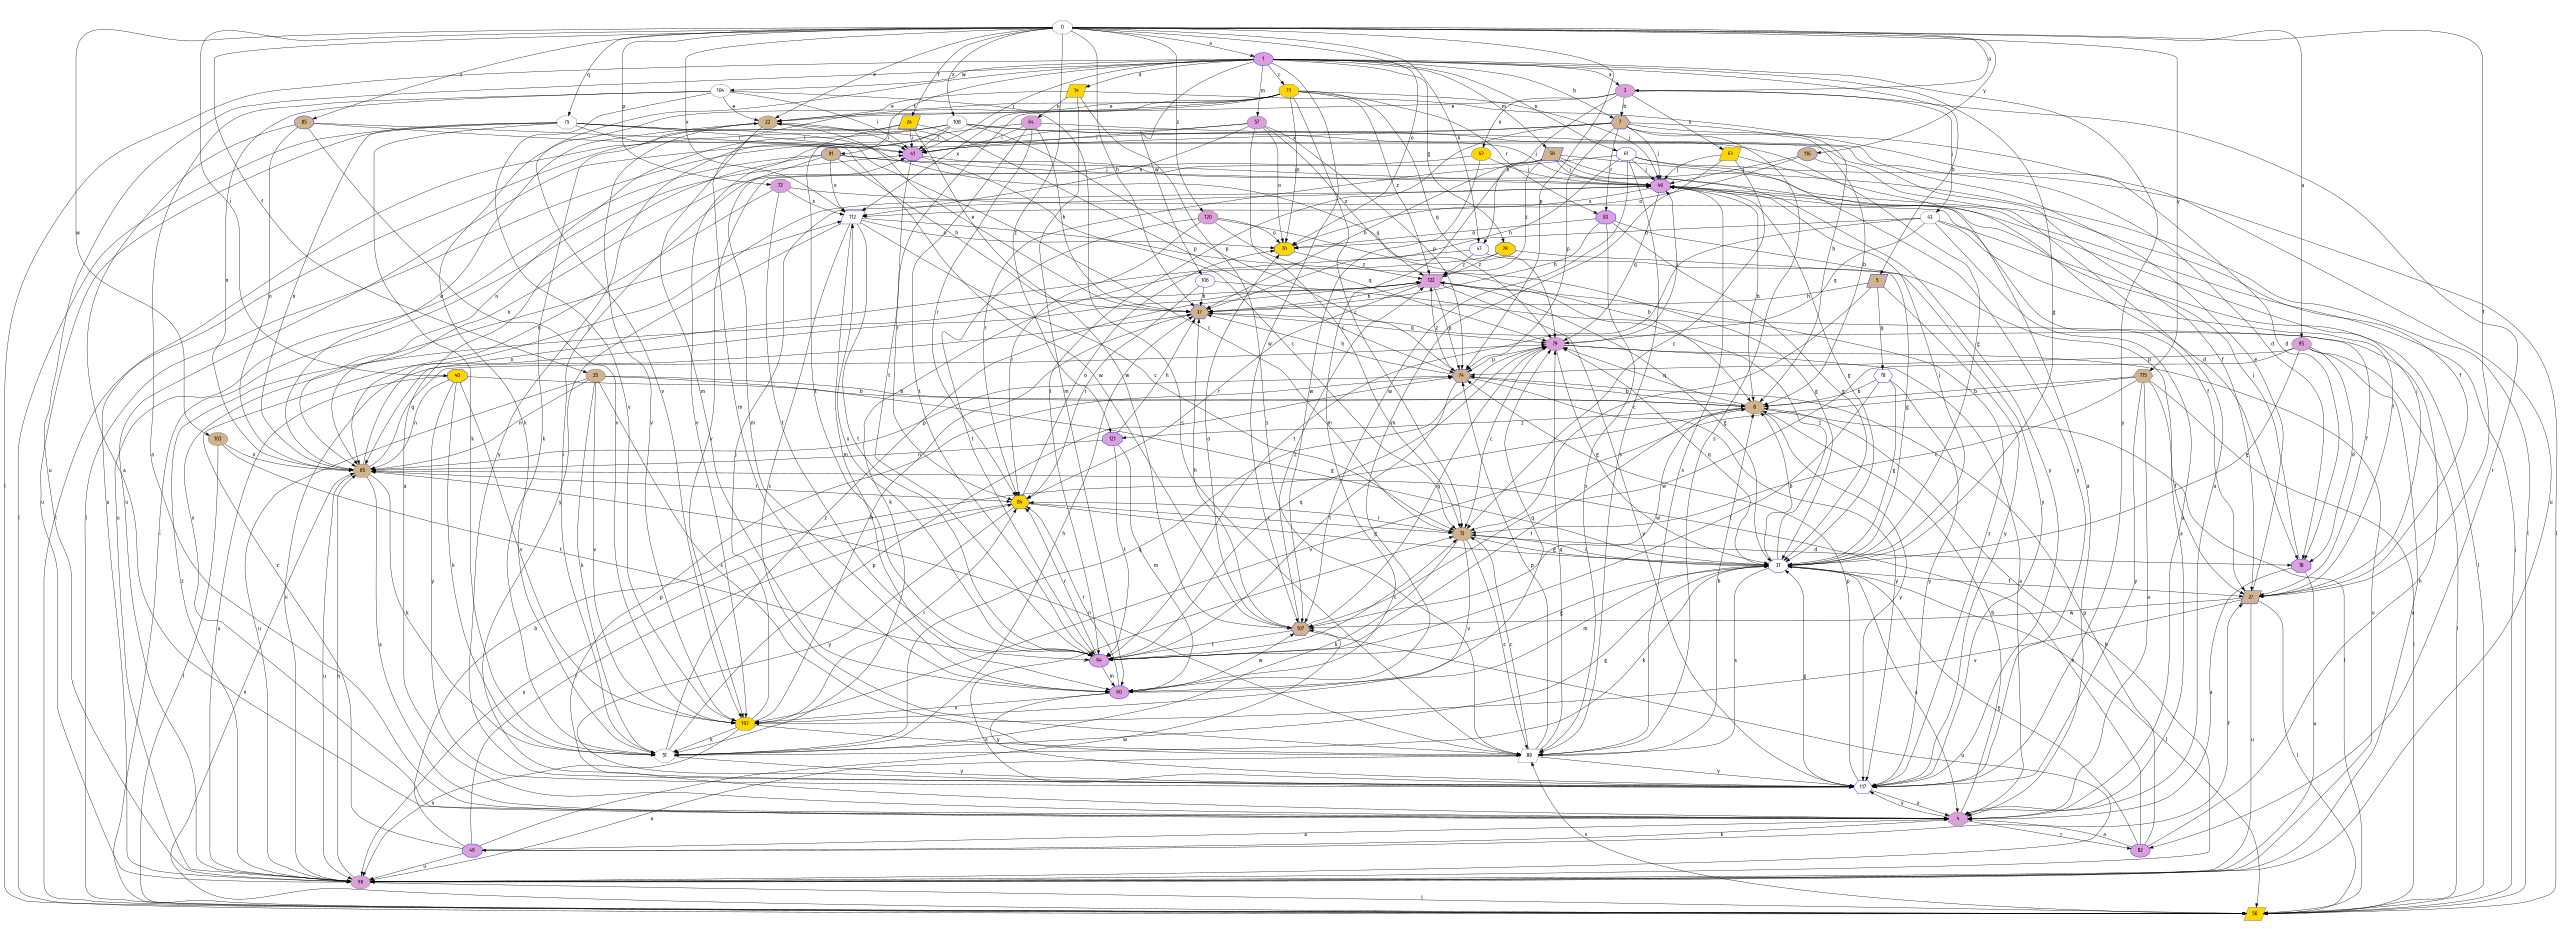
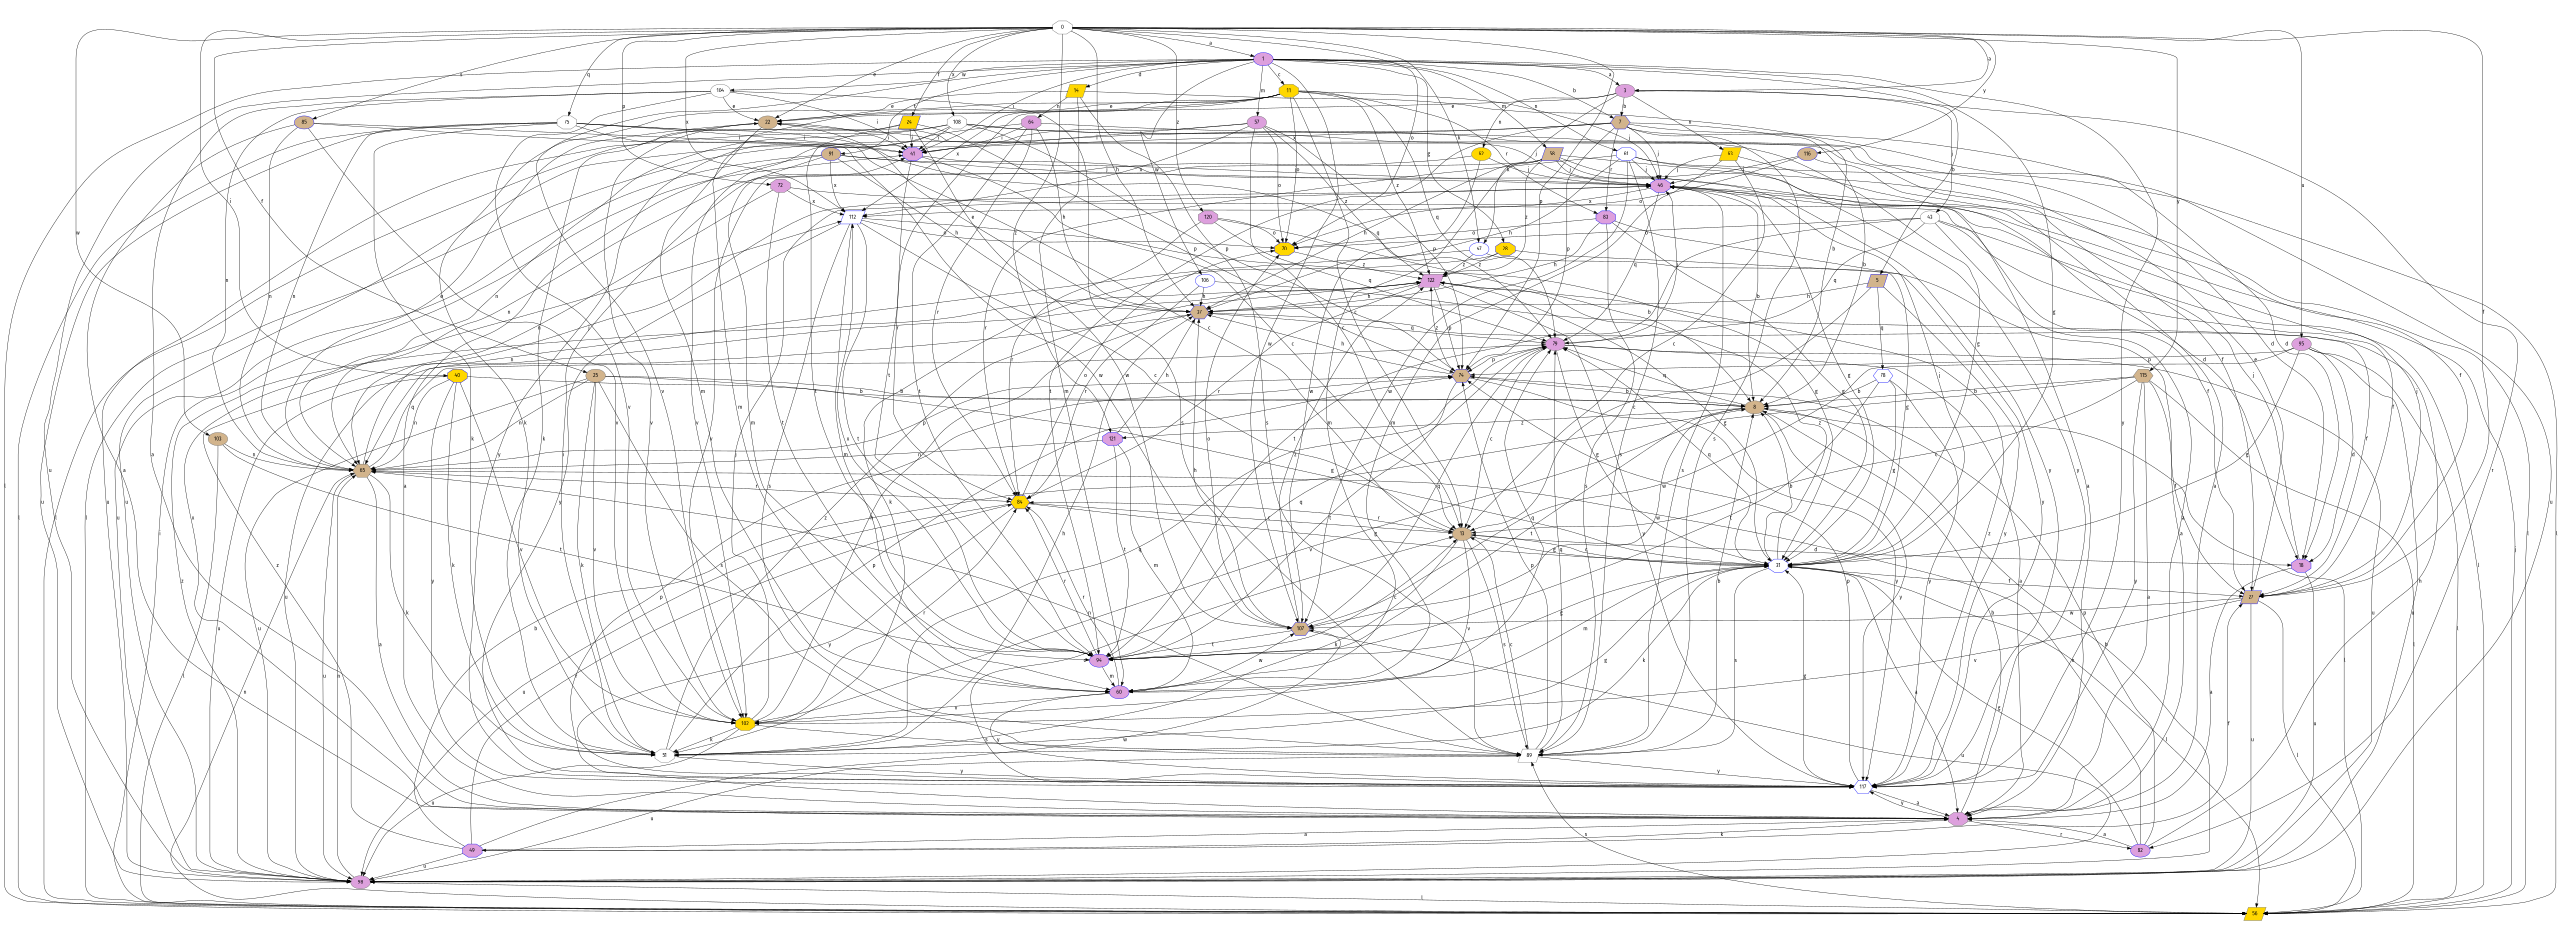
  strict digraph {
    fontname="Fira Sans"
    node [color=blue fillcolor=plum fontname="Fira Sans" shape=ellipse style=filled]
    edge [fontname="Fira Sans"]
    0 [color=gray40 fillcolor=white shape=octagon]
    1
    3 [color=gray40]
    22 [color=gray40 fillcolor=tan]
    24 [fillcolor=gold shape=parallelogram]
    25 [color=gray40 fillcolor=tan]
    27 [fillcolor=tan shape=parallelogram]
    37 [fillcolor=tan shape=hexagon]
    40 [fillcolor=gold shape=octagon]
    47 [fillcolor=white]
    70 [fillcolor=gold shape=octagon]
    72 [color=gray40 shape=octagon]
    74 [fillcolor=tan shape=hexagon]
    75 [color=gray40 fillcolor=white shape=octagon]
    85 [fillcolor=tan]
    95 [color=gray40]
    103 [color=gray40 fillcolor=tan]
    108 [color=gray40 fillcolor=white shape=octagon]
    112 [fillcolor=white shape=parallelogram]
    115 [color=gray40 fillcolor=tan shape=hexagon]
    116 [fillcolor=tan]
    120 [color=gray40 shape=octagon]
    121 [shape=octagon]
    5 [fillcolor=tan shape=parallelogram]
    7 [fillcolor=tan shape=hexagon]
    11 [color=gray40 fillcolor=gold shape=octagon]
    14 [color=gray40 fillcolor=gold shape=parallelogram]
    28 [fillcolor=gold shape=octagon]
    31 [fillcolor=white shape=octagon]
    41 [shape=octagon]
    56 [color=gray40 fillcolor=gold shape=parallelogram]
    57 [color=gray40]
    58 [fillcolor=tan shape=parallelogram]
    61 [fillcolor=white shape=octagon]
    91 [fillcolor=tan]
    98 [color=gray40]
    102 [color=gray40 fillcolor=gold shape=octagon]
    104 [color=gray40 fillcolor=white]
    106 [fillcolor=white]
    107 [fillcolor=tan shape=hexagon]
    117 [fillcolor=white shape=hexagon]
    43 [color=gray40 fillcolor=white]
    62 [color=gray40 fillcolor=gold]
    63 [color=gray40 fillcolor=gold shape=parallelogram]
    82
    51 [color=gray40 fillcolor=white shape=octagon]
    60
    94
    8 [color=gray40 fillcolor=tan]
    89 [color=gray40 fillcolor=white shape=parallelogram]
    65 [color=gray40 fillcolor=tan shape=hexagon]
    46 [shape=octagon]
    79 [color=gray40]
    122 [color=gray40 shape=parallelogram]
    13 [color=gray40 fillcolor=tan]
    4 [color=gray40 shape=octagon]
    18 [shape=octagon]
    84 [fillcolor=gold shape=hexagon]
    78 [fillcolor=white shape=hexagon]
    83 [shape=octagon]
    64 [color=gray40 shape=octagon]
    49 [shape=octagon]
    0 -> 1 [label=a]
    0 -> 3 [label=a]
    0 -> 22 [label=e]
    0 -> 24 [label=f]
    0 -> 25 [label=f]
    0 -> 27 [label=f]
    0 -> 37 [label=h]
    0 -> 40 [label=i]
    0 -> 47 [label=k]
    0 -> 70 [label=o]
    0 -> 72 [label=p]
    0 -> 74 [label=p]
    0 -> 75 [label=q]
    0 -> 85 [label=s]
    0 -> 95 [label=u]
    0 -> 103 [label=w]
    0 -> 108 [label=x]
    0 -> 112 [label=x]
    0 -> 115 [label=y]
    0 -> 116 [label=y]
    0 -> 120 [label=z]
    0 -> 121 [label=z]
    1 -> 3 [label=a]
    1 -> 5 [label=b]
    1 -> 7 [label=b]
    1 -> 11 [label=c]
    1 -> 14 [label=d]
    1 -> 28 [label=g]
    1 -> 31 [label=g]
    1 -> 41 [label=i]
    1 -> 56 [label=l]
    1 -> 57 [label=m]
    1 -> 58 [label=m]
    1 -> 61 [label=n]
    1 -> 91 [label=t]
    1 -> 98 [label=u]
    1 -> 102 [label=v]
    1 -> 104 [label=w]
    1 -> 106 [label=w]
    1 -> 107 [label=w]
    1 -> 117 [label=y]
    3 -> 22 [label=e]
    3 -> 47 [label=k]
    3 -> 7 [label=b]
    3 -> 43 [label=j]
    3 -> 62 [label=n]
    3 -> 63 [label=n]
    3 -> 82 [label=r]
    22 -> 41 [label=i]
    22 -> 102 [label=v]
    22 -> 51 [label=k]
    22 -> 60 [label=m]
    24 -> 74 [label=p]
    24 -> 41 [label=i]
    24 -> 98 [label=u]
    24 -> 107 [label=w]
    24 -> 94 [label=t]
    25 -> 31 [label=g]
    25 -> 98 [label=u]
    25 -> 102 [label=v]
    25 -> 51 [label=k]
    25 -> 8 [label=b]
    25 -> 89 [label=s]
    25 -> 65 [label=n]
    27 -> 22 [label=e]
    27 -> 56 [label=l]
    27 -> 98 [label=u]
    27 -> 102 [label=v]
    27 -> 107 [label=w]
    27 -> 46 [label=j]
    37 -> 22 [label=e]
    37 -> 98 [label=u]
    37 -> 79 [label=q]
    40 -> 98 [label=u]
    40 -> 102 [label=v]
    40 -> 117 [label=y]
    40 -> 51 [label=k]
    40 -> 8 [label=b]
    40 -> 65 [label=n]
    47 -> 31 [label=g]
    47 -> 65 [label=n]
    47 -> 122 [label=z]
    70 -> 122 [label=z]
    72 -> 27 [label=f]
    72 -> 112 [label=x]
    72 -> 94 [label=t]
    72 -> 65 [label=n]
    74 -> 37 [label=h]
    74 -> 117 [label=y]
    74 -> 94 [label=t]
    74 -> 8 [label=b]
    74 -> 122 [label=z]
    75 -> 27 [label=f]
    75 -> 41 [label=i]
    75 -> 56 [label=l]
    75 -> 98 [label=u]
    75 -> 51 [label=k]
    75 -> 65 [label=n]
    75 -> 79 [label=q]
    75 -> 13 [label=c]
    85 -> 41 [label=i]
    85 -> 102 [label=v]
    85 -> 107 [label=w]
    85 -> 65 [label=n]
    85 -> 4 [label=a]
    95 -> 74 [label=p]
    95 -> 31 [label=g]
    95 -> 56 [label=l]
    95 -> 98 [label=u]
    95 -> 107 [label=w]
    95 -> 18 [label=d]
    103 -> 56 [label=l]
    103 -> 94 [label=t]
    103 -> 65 [label=n]
    108 -> 74 [label=p]
    108 -> 31 [label=g]
    108 -> 41 [label=i]
    108 -> 56 [label=l]
    108 -> 117 [label=y]
    108 -> 65 [label=n]
    108 -> 46 [label=j]
    112 -> 70 [label=o]
    112 -> 31 [label=g]
    112 -> 117 [label=y]
    112 -> 60 [label=m]
    112 -> 94 [label=t]
    112 -> 89 [label=s]
    112 -> 13 [label=c]
    115 -> 27 [label=f]
    115 -> 56 [label=l]
    115 -> 102 [label=v]
    115 -> 117 [label=y]
    115 -> 8 [label=b]
    115 -> 13 [label=c]
    115 -> 4 [label=a]
    116 -> 70 [label=o]
    116 -> 46 [label=j]
    116 -> 4 [label=a]
    120 -> 70 [label=o]
-   120 -> 94 [label=t]
    120 -> 8 [label=b]
    120 -> 79 [label=q]
    120 -> 84 [label=r]
    121 -> 37 [label=h]
    121 -> 60 [label=m]
    121 -> 94 [label=t]
    121 -> 65 [label=n]
    5 -> 37 [label=h]
    5 -> 117 [label=y]
    5 -> 13 [label=c]
    5 -> 78 [label=q]
    7 -> 74 [label=p]
    7 -> 41 [label=x]
    7 -> 98 [label=u]
    7 -> 102 [label=v]
    7 -> 94 [label=t]
    7 -> 8 [label=b]
    7 -> 89 [label=s]
    7 -> 46 [label=j]
    7 -> 18 [label=d]
    7 -> 83 [label=r]
    11 -> 22 [label=e]
    11 -> 70 [label=o]
    11 -> 112 [label=x]
    11 -> 51 [label=k]
    11 -> 60 [label=m]
    11 -> 94 [label=t]
    11 -> 46 [label=j]
    11 -> 79 [label=q]
    11 -> 122 [label=z]
    11 -> 13 [label=c]
    11 -> 83 [label=r]
    14 -> 22 [label=e]
    14 -> 60 [label=m]
    14 -> 8 [label=b]
    14 -> 89 [label=s]
    14 -> 64 [label=n]
    28 -> 51 [label=k]
    28 -> 122 [label=z]
    28 -> 4 [label=a]
    31 -> 27 [label=f]
    31 -> 56 [label=l]
    31 -> 51 [label=k]
    31 -> 60 [label=m]
    31 -> 8 [label=b]
    31 -> 89 [label=s]
    31 -> 46 [label=j]
    31 -> 79 [label=q]
    31 -> 122 [label=z]
    31 -> 13 [label=c]
    31 -> 4 [label=a]
    41 -> 46 [label=j]
    41 -> 13 [label=c]
    41 -> 84 [label=r]
    56 -> 41 [label=i]
    56 -> 89 [label=s]
    56 -> 65 [label=n]
    56 -> 46 [label=j]
    57 -> 70 [label=o]
    57 -> 74 [label=p]
    57 -> 112 [label=x]
    57 -> 41 [label=i]
    57 -> 56 [label=l]
    57 -> 122 [label=z]
    57 -> 13 [label=c]
    58 -> 27 [label=f]
    58 -> 37 [label=h]
    58 -> 56 [label=l]
    58 -> 102 [label=v]
    58 -> 117 [label=y]
    58 -> 60 [label=m]
    58 -> 46 [label=j]
    58 -> 122 [label=z]
    61 -> 37 [label=h]
    61 -> 56 [label=l]
    61 -> 107 [label=w]
    61 -> 117 [label=y]
    61 -> 89 [label=s]
    61 -> 46 [label=j]
    61 -> 84 [label=r]
    91 -> 37 [label=h]
    91 -> 112 [label=x]
    91 -> 98 [label=u]
    91 -> 60 [label=m]
    91 -> 46 [label=j]
    91 -> 4 [label=a]
    91 -> 18 [label=d]
    98 -> 56 [label=l]
    98 -> 8 [label=b]
    98 -> 65 [label=n]
    98 -> 122 [label=z]
    102 -> 37 [label=h]
    102 -> 98 [label=u]
    102 -> 51 [label=k]
    102 -> 89 [label=s]
    102 -> 46 [label=j]
    102 -> 84 [label=r]
    104 -> 22 [label=e]
    104 -> 41 [label=i]
    104 -> 102 [label=v]
    104 -> 89 [label=s]
    104 -> 65 [label=n]
    104 -> 4 [label=a]
    106 -> 27 [label=f]
    106 -> 37 [label=h]
    106 -> 84 [label=r]
    107 -> 37 [label=h]
    107 -> 70 [label=o]
    107 -> 98 [label=u]
    107 -> 94 [label=t]
    107 -> 79 [label=q]
    107 -> 122 [label=z]
    117 -> 74 [label=p]
    117 -> 31 [label=g]
    117 -> 122 [label=z]
    117 -> 13 [label=c]
    117 -> 4 [label=a]
    43 -> 27 [label=f]
    43 -> 70 [label=o]
    43 -> 56 [label=l]
    43 -> 94 [label=t]
    43 -> 79 [label=q]
    43 -> 4 [label=a]
    62 -> 107 [label=w]
    62 -> 65 [label=n]
    62 -> 46 [label=j]
    63 -> 60 [label=m]
    63 -> 46 [label=j]
    63 -> 13 [label=c]
    63 -> 4 [label=a]
    82 -> 37 [label=h]
    82 -> 74 [label=p]
    82 -> 31 [label=g]
    82 -> 65 [label=n]
    82 -> 4 [label=a]
    51 -> 37 [label=h]
    51 -> 74 [label=p]
    51 -> 31 [label=g]
    51 -> 41 [label=i]
    51 -> 117 [label=y]
    51 -> 79 [label=q]
    51 -> 122 [label=z]
    60 -> 102 [label=v]
    60 -> 107 [label=w]
    60 -> 117 [label=y]
    60 -> 79 [label=q]
    60 -> 84 [label=r]
    94 -> 112 [label=x]
    94 -> 31 [label=g]
    94 -> 60 [label=m]
    94 -> 79 [label=q]
    94 -> 13 [label=c]
    94 -> 84 [label=r]
    8 -> 121 [label=z]
    8 -> 56 [label=l]
    8 -> 107 [label=w]
    8 -> 117 [label=y]
    8 -> 94 [label=t]
    8 -> 79 [label=q]
    89 -> 74 [label=p]
    89 -> 98 [label=u]
    89 -> 117 [label=y]
    89 -> 8 [label=b]
    89 -> 65 [label=n]
    89 -> 79 [label=q]
    89 -> 13 [label=c]
    65 -> 22 [label=e]
    65 -> 74 [label=p]
    65 -> 98 [label=u]
    65 -> 51 [label=k]
    65 -> 46 [label=j]
    65 -> 79 [label=q]
    65 -> 4 [label=a]
    65 -> 84 [label=r]
    46 -> 112 [label=x]
    46 -> 31 [label=g]
    46 -> 8 [label=b]
    46 -> 89 [label=s]
    46 -> 79 [label=q]
    79 -> 74 [label=p]
    79 -> 31 [label=g]
    79 -> 98 [label=u]
    79 -> 46 [label=j]
    79 -> 13 [label=c]
    79 -> 4 [label=a]
    122 -> 37 [label=h]
    122 -> 74 [label=p]
    122 -> 31 [label=g]
    122 -> 117 [label=y]
    122 -> 84 [label=r]
    13 -> 31 [label=g]
    13 -> 102 [label=v]
    13 -> 51 [label=k]
    13 -> 89 [label=s]
    13 -> 18 [label=d]
    13 -> 84 [label=r]
    4 -> 74 [label=p]
    4 -> 112 [label=x]
    4 -> 117 [label=y]
    4 -> 82 [label=r]
    4 -> 8 [label=b]
    4 -> 49 [label=k]
    18 -> 98 [label=u]
    18 -> 46 [label=j]
    18 -> 4 [label=a]
    84 -> 70 [label=o]
    84 -> 31 [label=g]
    84 -> 98 [label=u]
    84 -> 117 [label=y]
    84 -> 13 [label=c]
    78 -> 31 [label=g]
    78 -> 117 [label=y]
    78 -> 94 [label=t]
    78 -> 8 [label=b]
    83 -> 37 [label=h]
    83 -> 70 [label=o]
    83 -> 31 [label=g]
    83 -> 117 [label=y]
    83 -> 89 [label=s]
    64 -> 37 [label=h]
    64 -> 41 [label=i]
    64 -> 98 [label=u]
    64 -> 94 [label=t]
    64 -> 18 [label=d]
    64 -> 84 [label=r]
    49 -> 27 [label=f]
    49 -> 98 [label=u]
    49 -> 107 [label=w]
    49 -> 8 [label=b]
    49 -> 122 [label=z]
    49 -> 4 [label=a]
    49 -> 84 [label=r]
  }
